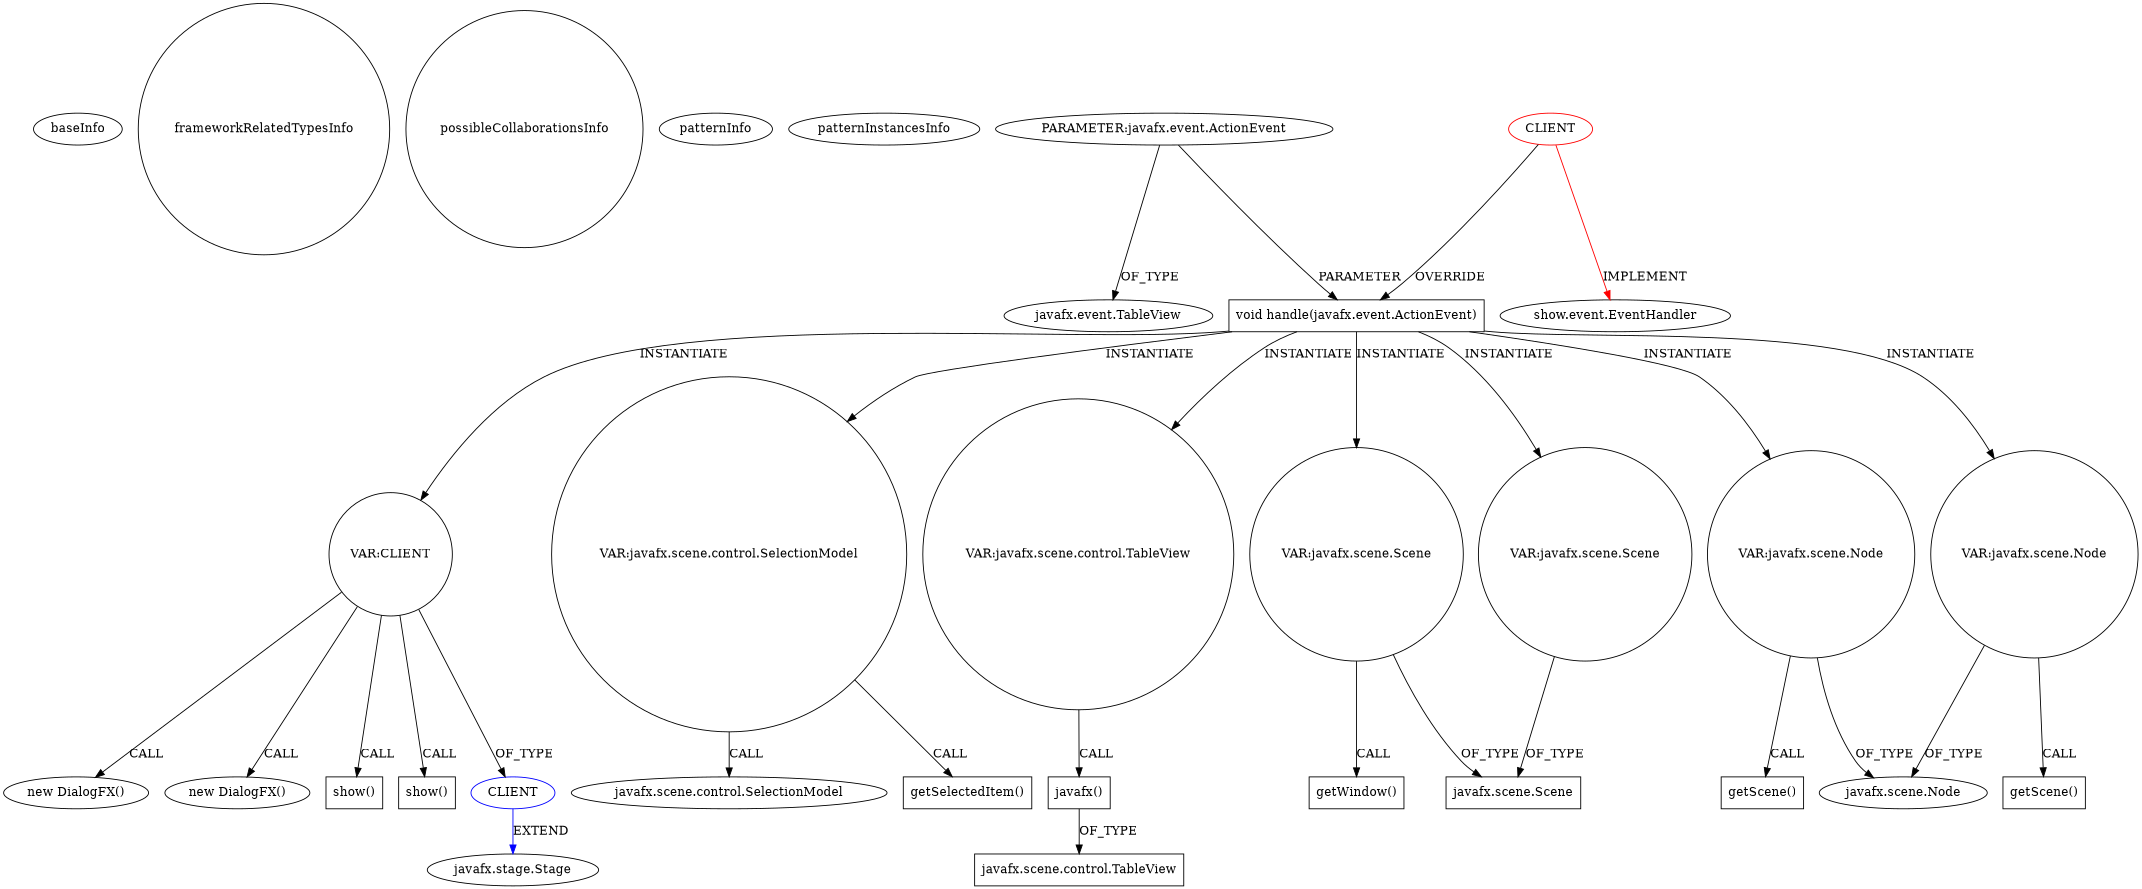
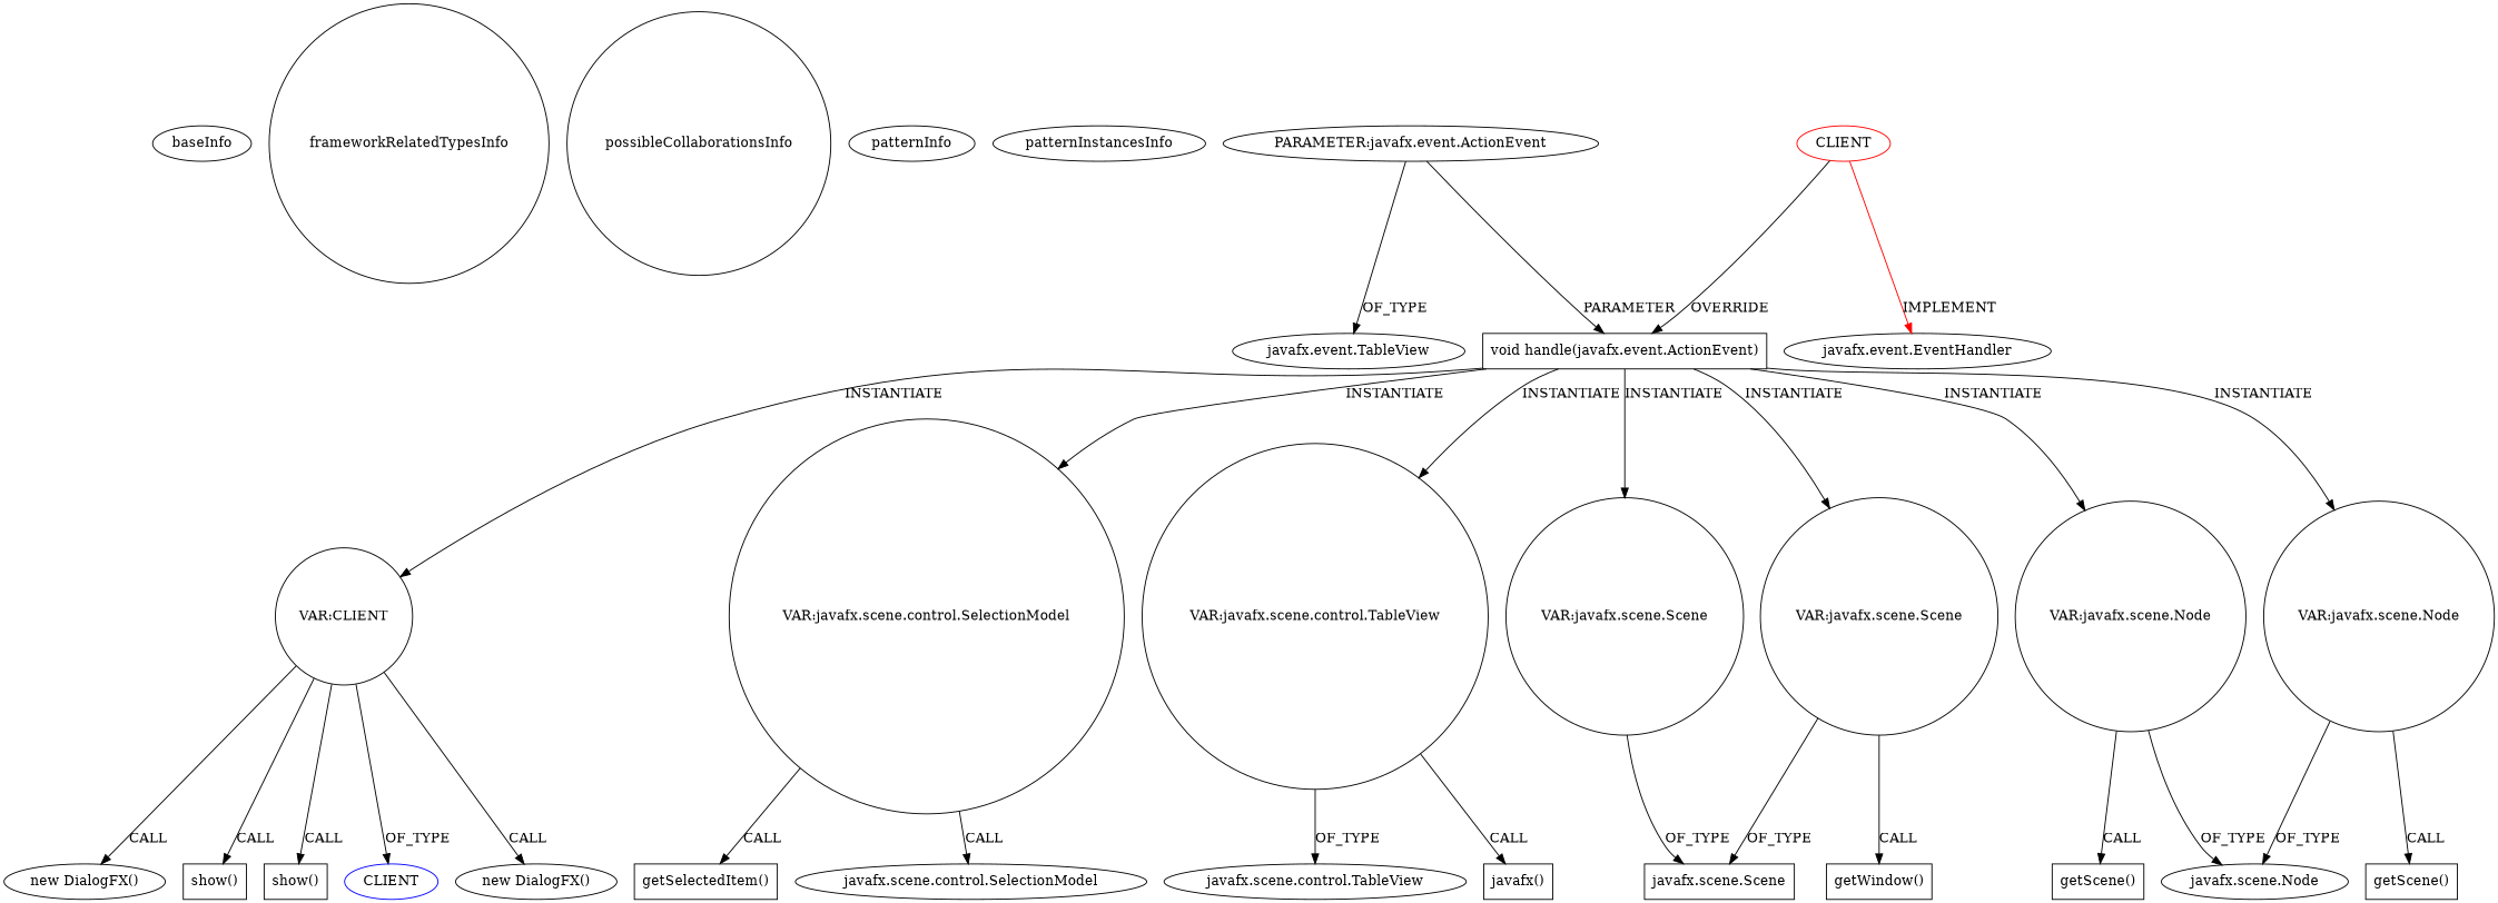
  digraph {
    node [isFrameworkType=false vertexType=VARIABLE_EXPRESION]
    baseInfo [category=pattern graphId=3401 isAnonymous=false possibleRelation=true isFrameworkType="" vertexType=""]
    frameworkRelatedTypesInfo [0="javafx.event.EventHandler" shape=circle isFrameworkType="" vertexType=""]
    possibleCollaborationsInfo [0="3401~INSTANTIATION-OVERRIDING_METHOD_DECLARATION-~javafx.event.EventHandler ~javafx.stage.Stage ~false~false" shape=circle isFrameworkType="" vertexType=""]
    patternInfo [frequency=2.0 patternRootClient=0 isFrameworkType="" vertexType=""]
    patternInstancesInfo [0="c1um5y-ShotPatterns~/c1um5y-ShotPatterns/ShotPatterns-master/src/org/shotpatterns/ui/ShotPatternsFX.java~DeleteButtonHandler~2234" 1="c1um5y-ShotPatterns~/c1um5y-ShotPatterns/ShotPatterns-master/src/org/shotpatterns/ui/ShotPatternsFX.java~SearchSimilarMoviesButtonHandler~2233" isFrameworkType="" vertexType=""]
    n6 [label="new DialogFX()" vertexType=CONSTRUCTOR_CALL]
    n7 [label="VAR:CLIENT" shape=circle]
    n8 [label="new DialogFX()" vertexType=CONSTRUCTOR_CALL]
    n9 [label="show()" shape=box vertexType=INSIDE_CALL]
    n10 [label="show()" shape=box vertexType=INSIDE_CALL]
    n11 [color=blue label=CLIENT vertexType=REFERENCE_CLIENT_CLASS_DECLARATION]
-   n12 [label="javafx.stage.Stage" vertexType=FRAMEWORK_CLASS_TYPE]
    n13 [label="void handle(javafx.event.ActionEvent)" shape=box vertexType=OVERRIDING_METHOD_DECLARATION]
    n14 [label="VAR:javafx.scene.control.SelectionModel" shape=circle]
    n15 [label="VAR:javafx.scene.control.TableView" shape=circle]
    n16 [label="VAR:javafx.scene.Scene" shape=circle]
    n17 [label="VAR:javafx.scene.Scene" shape=circle]
    n18 [label="VAR:javafx.scene.Node" shape=circle]
    n19 [label="VAR:javafx.scene.Node" shape=circle]
    n20 [label="getSelectedItem()" shape=box vertexType=INSIDE_CALL]
    n21 [label="javafx.scene.control.SelectionModel" vertexType=FRAMEWORK_CLASS_TYPE]
-   n22 [label="javafx.scene.control.TableView" vertexType=FRAMEWORK_CLASS_TYPE shape=box]
+   n22 [label="javafx.scene.control.TableView" vertexType=FRAMEWORK_CLASS_TYPE]
    n23 [label="javafx()" shape=box vertexType=INSIDE_CALL]
    n24 [label="javafx.scene.Scene" shape=box vertexType=FRAMEWORK_CLASS_TYPE]
    n25 [label="getWindow()" shape=box vertexType=INSIDE_CALL]
    n26 [label="PARAMETER:javafx.event.ActionEvent" vertexType=PARAMETER_DECLARATION]
    n27 [label="javafx.event.TableView" vertexType=FRAMEWORK_CLASS_TYPE]
    n28 [label="getScene()" shape=box vertexType=INSIDE_CALL]
    n29 [label="javafx.scene.Node" vertexType=FRAMEWORK_CLASS_TYPE]
    n30 [label="getScene()" shape=box vertexType=INSIDE_CALL]
    n31 [color=red label=CLIENT vertexType=ROOT_CLIENT_CLASS_DECLARATION]
-   n32 [label="show.event.EventHandler" vertexType=FRAMEWORK_INTERFACE_TYPE]
+   n32 [label="javafx.event.EventHandler" vertexType=FRAMEWORK_INTERFACE_TYPE]
    n7 -> n6 [label=CALL]
    n7 -> n8 [label=CALL]
    n7 -> n9 [label=CALL]
    n7 -> n10 [label=CALL]
    n7 -> n11 [label=OF_TYPE]
-   n11 -> n12 [color=blue label=EXTEND]
    n13 -> n7 [label=INSTANTIATE]
    n13 -> n14 [label=INSTANTIATE]
    n13 -> n15 [label=INSTANTIATE]
    n13 -> n16 [label=INSTANTIATE]
    n13 -> n17 [label=INSTANTIATE]
    n13 -> n18 [label=INSTANTIATE]
    n13 -> n19 [label=INSTANTIATE]
    n14 -> n20 [label=CALL]
    n14 -> n21 [label=CALL]
-   n23 -> n22 [label=OF_TYPE]
+   n15 -> n22 [label=OF_TYPE]
    n15 -> n23 [label=CALL]
    n16 -> n24 [label=OF_TYPE]
    n17 -> n24 [label=OF_TYPE]
    n17 -> n25 [label=CALL]
    n18 -> n28 [label=CALL]
    n18 -> n29 [label=OF_TYPE]
    n19 -> n29 [label=OF_TYPE]
    n19 -> n30 [label=CALL]
    n26 -> n13 [label=PARAMETER]
    n26 -> n27 [label=OF_TYPE]
    n31 -> n13 [label=OVERRIDE]
    n31 -> n32 [color=red label=IMPLEMENT]
  }
